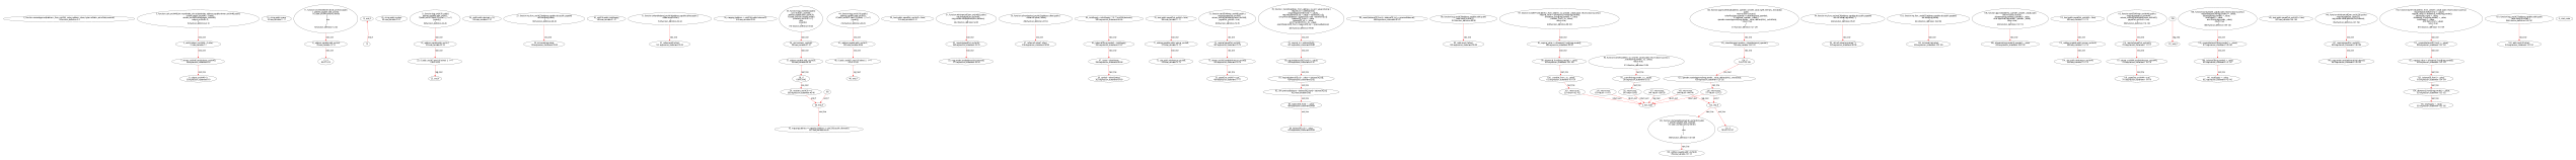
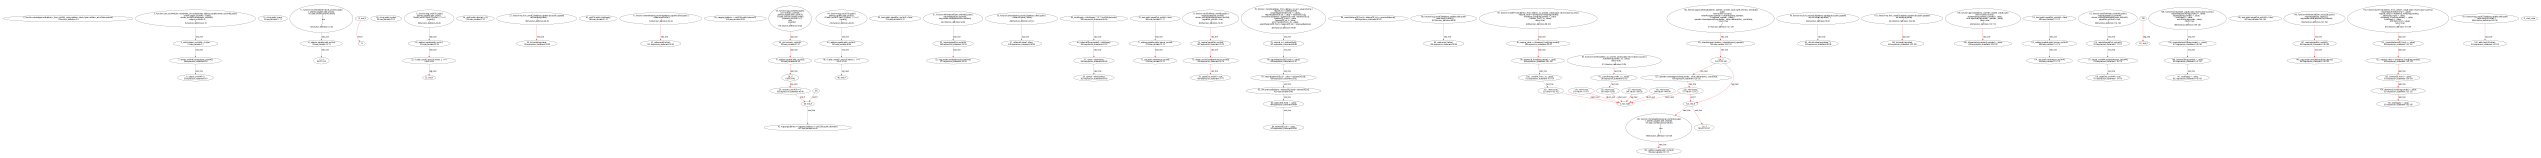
  digraph {
    fontname="Open Sans"
    node [fontname="Open Sans" type_label=expression_statement]
    edge [color=red controlflow_type=next_line edge_type=CFG_edge fontname="Open Sans"]
    n1 [label="2_ function receiveApproval(address _from, uint256 _value, address _token, bytes calldata _extraData) external;\n13-function_definition-3-3" method="receiveApproval(address _from,uint256 _value,address _token,bytes calldata _extraData)" type_label=function_definition]
    n2 [label="5_ function cash_unchk46(uint roundIndex, uint subpotIndex, address payable winner_unchk46) public{\n        uint64 subpot_unchk46 = 3 ether;\n        winner_unchk46.send(subpot_unchk46);   \n        subpot_unchk46= 0;\n}\n35-function_definition-6-10" method="cash_unchk46(uint roundIndex,uint subpotIndex,address payable winner_unchk46)" type_label=function_definition]
    n3 [label="6_ uint64 subpot_unchk46 = 3 ether;\n51-new_variable-7-7" method="cash_unchk46(uint roundIndex,uint subpotIndex,address payable winner_unchk46)" type_label=new_variable]
    n4 [label="7_ winner_unchk46.send(subpot_unchk46);\n58-expression_statement-8-8" method="cash_unchk46(uint roundIndex,uint subpotIndex,address payable winner_unchk46)"]
    n5 [label="8_ subpot_unchk46= 0;\n65-expression_statement-9-9" method="cash_unchk46(uint roundIndex,uint subpotIndex,address payable winner_unchk46)"]
    n6 [label="10_ string public name;\n69-new_variable-11-11" type_label=new_variable]
    n7 [label="11_ function UncheckedExternalCall_unchk4 () public\n{  address payable addr_unchk4;\n   if (! addr_unchk4.send (42 ether))  \n      { \n      }\n	else\n      { \n      }\n}\n74-function_definition-12-20" method="UncheckedExternalCall_unchk4()" type_label=function_definition]
    n8 [label="12_ address payable addr_unchk4;\n78-new_variable-13-13" method="UncheckedExternalCall_unchk4()" type_label=new_variable]
    n9 [label="13_ if\n83-if-14-19" method="UncheckedExternalCall_unchk4()" type_label=if]
    n10 [label="13_ end_if" method="UncheckedExternalCall_unchk4()" type_label=end_if]
    n11 [label="20_ string public symbol;\n94-new_variable-21-21" type_label=new_variable]
    n12 [label="21_ function bug_unchk7() public{\naddress payable addr_unchk7;\nif (!addr_unchk7.send (10 ether) || 1==1)\n	{revert();}\n}\n99-function_definition-22-26" method="bug_unchk7()" type_label=function_definition]
    n13 [label="22_ address payable addr_unchk7;\n103-new_variable-23-23" method="bug_unchk7()" type_label=new_variable]
    n14 [label="23_ if_!addr_unchk7.send (10 ether) || 1==1\n108-if-24-25" method="bug_unchk7()" type_label=if]
    n15 [label="23_ end_if" method="bug_unchk7()" type_label=end_if]
    n16 [label="26_ uint8 public decimals = 18;\n124-new_variable-27-27" type_label=new_variable]
    n17 [label="27_ function my_func_unchk23(address payable dst) public payable{\n        dst.send(msg.value);\n    }\n130-function_definition-28-30" method="my_func_unchk23(address payable dst)" type_label=function_definition]
    n18 [label="28_ dst.send(msg.value);\n139-expression_statement-29-29" method="my_func_unchk23(address payable dst)"]
    n19 [label="30_ uint256 public totalSupply;\n148-new_variable-31-31" type_label=new_variable]
    n20 [label="31_ function unhandledsend_unchk14(address payable callee) public {\n    callee.send(5 ether);\n  }\n153-function_definition-32-34" method="unhandledsend_unchk14(address payable callee)" type_label=function_definition]
    n21 [label="32_ callee.send(5 ether);\n161-expression_statement-33-33" method="unhandledsend_unchk14(address payable callee)"]
    n22 [label="34_ mapping (address => uint256) public balanceOf;\n169-new_variable-35-35" type_label=new_variable]
    n23 [label="35_ function bug_unchk30() public{\nuint receivers_unchk30;\naddress payable addr_unchk30;\nif (!addr_unchk30.send(42 ether))\n	{receivers_unchk30 +=1;}\nelse\n	{revert();}\n}\n176-function_definition-36-43" method="bug_unchk30()" type_label=function_definition]
    n24 [label="36_ uint receivers_unchk30;\n180-new_variable-37-37" method="bug_unchk30()" type_label=new_variable]
    n25 [label="37_ address payable addr_unchk30;\n185-new_variable-38-38" method="bug_unchk30()" type_label=new_variable]
    n26 [label="38_ if\n190-if-39-42" method="bug_unchk30()" type_label=if]
    n27 [label="39_ receivers_unchk30 +=1;\n200-expression_statement-40-40" method="bug_unchk30()"]
    n28 [label="38_ end_if" method="bug_unchk30()" type_label=end_if]
    n29 [label="43_ mapping (address => mapping (address => uint256)) public allowance;\n207-new_variable-44-44" type_label=new_variable]
    n30 [label="44_ function bug_unchk31() public{\naddress payable addr_unchk31;\nif (!addr_unchk31.send (10 ether) || 1==1)\n	{revert();}\n}\n216-function_definition-45-49" method="bug_unchk31()" type_label=function_definition]
    n31 [label="45_ address payable addr_unchk31;\n220-new_variable-46-46" method="bug_unchk31()" type_label=new_variable]
    n32 [label="46_ if_!addr_unchk31.send (10 ether) || 1==1\n225-if-47-48" method="bug_unchk31()" type_label=if]
    n33 [label="46_ end_if" method="bug_unchk31()" type_label=end_if]
    n34 [label="50_ bool public payedOut_unchk45 = false;\n255-new_variable-51-51" type_label=new_variable]
    n35 [label="51_ function withdrawLeftOver_unchk45() public {\n        require(payedOut_unchk45);\n        msg.sender.send(address(this).balance);\n    }\n262-function_definition-52-55" method="withdrawLeftOver_unchk45()" type_label=function_definition]
    n36 [label="52_ require(payedOut_unchk45);\n266-expression_statement-53-53" method="withdrawLeftOver_unchk45()"]
    n37 [label="53_ msg.sender.send(address(this).balance);\n271-expression_statement-54-54" method="withdrawLeftOver_unchk45()"]
    n38 [label="56_ function callnotchecked_unchk13(address callee) public {\n    callee.call.value(1 ether);\n  }\n298-function_definition-57-59" method="callnotchecked_unchk13(address callee)" type_label=function_definition]
    n39 [label="57_ callee.call.value(1 ether);\n306-expression_statement-58-58" method="callnotchecked_unchk13(address callee)"]
    n40 [label="65_ totalSupply = initialSupply * 10 ** uint256(decimals);\n340-expression_statement-66-66"]
    n41 [label="66_ balanceOf[msg.sender] = totalSupply;\n350-expression_statement-67-67"]
    n42 [label="67_ name = tokenName;\n358-expression_statement-68-68"]
    n43 [label="68_ symbol = tokenSymbol;\n362-expression_statement-69-69"]
    n44 [label="70_ bool public payedOut_unchk8 = false;\n366-new_variable-71-71" type_label=new_variable]
    n45 [label="71_ address payable public winner_unchk8;\n373-new_variable-72-72" type_label=new_variable]
    n46 [label="72_ uint public winAmount_unchk8;\n378-new_variable-73-73" type_label=new_variable]
    n47 [label="73_ function sendToWinner_unchk8() public {\n        require(!payedOut_unchk8);\n        winner_unchk8.send(winAmount_unchk8);\n        payedOut_unchk8 = true;\n    }\n383-function_definition-74-78" method="sendToWinner_unchk8()" type_label=function_definition]
    n48 [label="74_ require(!payedOut_unchk8);\n387-expression_statement-75-75" method="sendToWinner_unchk8()"]
    n49 [label="75_ winner_unchk8.send(winAmount_unchk8);\n393-expression_statement-76-76" method="sendToWinner_unchk8()"]
    n50 [label="76_ payedOut_unchk8 = true;\n400-expression_statement-77-77" method="sendToWinner_unchk8()"]
    n51 [label="78_ function _transfer(address _from, address _to, uint _value) internal {\n        require(_to != address(0x0));\n        require(balanceOf[_from] >= _value);\n        require(balanceOf[_to] + _value >= balanceOf[_to]);\n        uint previousBalances = balanceOf[_from] + balanceOf[_to];\n        balanceOf[_from] -= _value;\n        balanceOf[_to] += _value;\n        emit Transfer(_from, _to, _value);\n        assert(balanceOf[_from] + balanceOf[_to] == previousBalances);\n    }\n405-function_definition-79-88" method="_transfer(address _from,address _to,uint _value)" type_label=function_definition]
    n52 [label="79_ require(_to != address(0x0));\n421-expression_statement-80-80" method="_transfer(address _from,address _to,uint _value)"]
    n53 [label="80_ require(balanceOf[_from] >= _value);\n430-expression_statement-81-81" method="_transfer(address _from,address _to,uint _value)"]
    n54 [label="81_ require(balanceOf[_to] + _value >= balanceOf[_to]);\n439-expression_statement-82-82" method="_transfer(address _from,address _to,uint _value)"]
    n55 [label="82_ uint previousBalances = balanceOf[_from] + balanceOf[_to];\n452-new_variable-83-83" method="_transfer(address _from,address _to,uint _value)" type_label=new_variable]
    n56 [label="83_ balanceOf[_from] -= _value;\n464-expression_statement-84-84" method="_transfer(address _from,address _to,uint _value)"]
    n57 [label="84_ balanceOf[_to] += _value;\n470-expression_statement-85-85" method="_transfer(address _from,address _to,uint _value)"]
    n58 [label="86_ assert(balanceOf[_from] + balanceOf[_to] == previousBalances);\n484-expression_statement-87-87" method="_transfer(address _from,address _to,uint _value)"]
    n59 [label="88_ function bug_unchk39(address payable addr) public\n      {addr.send (4 ether); }\n497-function_definition-89-90" method="bug_unchk39(address payable addr)" type_label=function_definition]
    n60 [label="89_ addr.send (4 ether);\n505-expression_statement-90-90" method="bug_unchk39(address payable addr)"]
    n61 [label="90_ function transfer(address _to, uint256 _value) public returns (bool success) {\n        _transfer(msg.sender, _to, _value);\n        return true;\n    }\n513-function_definition-91-94" method="transfer(address _to,uint256 _value)" type_label=function_definition]
    n62 [label="91_ _transfer(msg.sender, _to, _value);\n530-expression_statement-92-92" method="transfer(address _to,uint256 _value)"]
    n63 [label="92_ return true;\n541-return-93-93" method="transfer(address _to,uint256 _value)" type_label=return]
    n64 [label="0_ exit_node" type_label=exit]
    n65 [label="94_ function my_func_uncheck36(address payable dst) public payable{\n        dst.call.value(msg.value)(\"\");\n    }\n544-function_definition-95-97" method="my_func_uncheck36(address payable dst)" type_label=function_definition]
    n66 [label="95_ dst.call.value(msg.value)(\"\");\n553-expression_statement-96-96" method="my_func_uncheck36(address payable dst)"]
    n67 [label="97_ function transferFrom(address _from, address _to, uint256 _value) public returns (bool success) {\n        require(_value <= allowance[_from][msg.sender]);      \n        allowance[_from][msg.sender] -= _value;\n        _transfer(_from, _to, _value);\n        return true;\n    }\n568-function_definition-98-103" method="transferFrom(address _from,address _to,uint256 _value)" type_label=function_definition]
    n68 [label="98_ require(_value <= allowance[_from][msg.sender]);\n589-expression_statement-99-99" method="transferFrom(address _from,address _to,uint256 _value)"]
    n69 [label="99_ allowance[_from][msg.sender] -= _value;\n602-expression_statement-100-100" method="transferFrom(address _from,address _to,uint256 _value)"]
    n70 [label="100_ _transfer(_from, _to, _value);\n612-expression_statement-101-101" method="transferFrom(address _from,address _to,uint256 _value)"]
    n71 [label="101_ return true;\n621-return-102-102" method="transferFrom(address _from,address _to,uint256 _value)" type_label=return]
    n72 [label="103_ function my_func_unchk35(address payable dst) public payable{\n        dst.send(msg.value);\n    }\n624-function_definition-104-106" method="my_func_unchk35(address payable dst)" type_label=function_definition]
    n73 [label="104_ dst.send(msg.value);\n633-expression_statement-105-105" method="my_func_unchk35(address payable dst)"]
    n74 [label="106_ function approve(address _spender, uint256 _value) public\n        returns (bool success) {\n        allowance[msg.sender][_spender] = _value;\n        emit Approval(msg.sender, _spender, _value);\n        return true;\n    }\n642-function_definition-107-112" method="approve(address _spender,uint256 _value)" type_label=function_definition]
    n75 [label="108_ allowance[msg.sender][_spender] = _value;\n659-expression_statement-109-109" method="approve(address _spender,uint256 _value)"]
    n76 [label="110_ return true;\n679-return-111-111" method="approve(address _spender,uint256 _value)" type_label=return]
    n77 [label="112_ bool public payedOut_unchk44 = false;\n682-new_variable-113-113" type_label=new_variable]
    n78 [label="113_ address payable public winner_unchk44;\n689-new_variable-114-114" type_label=new_variable]
    n79 [label="114_ uint public winAmount_unchk44;\n694-new_variable-115-115" type_label=new_variable]
    n80 [label="115_ function sendToWinner_unchk44() public {\n        require(!payedOut_unchk44);\n        winner_unchk44.send(winAmount_unchk44);\n        payedOut_unchk44 = true;\n    }\n699-function_definition-116-120" method="sendToWinner_unchk44()" type_label=function_definition]
    n81 [label="116_ require(!payedOut_unchk44);\n703-expression_statement-117-117" method="sendToWinner_unchk44()"]
    n82 [label="117_ winner_unchk44.send(winAmount_unchk44);\n709-expression_statement-118-118" method="sendToWinner_unchk44()"]
    n83 [label="118_ payedOut_unchk44 = true;\n716-expression_statement-119-119" method="sendToWinner_unchk44()"]
    n84 [label="120_ function approveAndCall(address _spender, uint256 _value, bytes memory _extraData)\n        public\n        returns (bool success) {\n        tokenRecipient spender = tokenRecipient(_spender);\n        if (approve(_spender, _value)) {\n            spender.receiveApproval(msg.sender, _value, address(this), _extraData);\n            return true;\n        }\n    }\n721-function_definition-121-129" method="approveAndCall(address _spender,uint256 _value,bytes memory _extraData)" type_label=function_definition]
    n85 [label="123_ tokenRecipient spender = tokenRecipient(_spender);\n742-new_variable-124-124" method="approveAndCall(address _spender,uint256 _value,bytes memory _extraData)" type_label=new_variable]
    n86 [label="124_ if\n752-if-125-128" method="approveAndCall(address _spender,uint256 _value,bytes memory _extraData)" type_label=if]
    n87 [label="124_ end_if" method="approveAndCall(address _spender,uint256 _value,bytes memory _extraData)" type_label=end_if]
    n88 [label="125_ spender.receiveApproval(msg.sender, _value, address(this), _extraData);\n760-expression_statement-126-126" method="approveAndCall(address _spender,uint256 _value,bytes memory _extraData)"]
    n89 [label="129_ function UncheckedExternalCall_unchk40 () public\n{  address payable addr_unchk40;\n   if (! addr_unchk40.send (2 ether))  \n      { \n      }\n	else\n      { \n      }\n}\n780-function_definition-130-138" method="UncheckedExternalCall_unchk40()" type_label=function_definition]
    n90 [label="131_ if\n789-if-132-137" method="UncheckedExternalCall_unchk40()" type_label=if]
    n91 [label="126_ return true;\n777-return-127-127" method="approveAndCall(address _spender,uint256 _value,bytes memory _extraData)" type_label=return]
    n92 [label="130_ address payable addr_unchk40;\n784-new_variable-131-131" method="UncheckedExternalCall_unchk40()" type_label=new_variable]
    n93 [label="131_ end_if" method="UncheckedExternalCall_unchk40()" type_label=end_if]
    n94 [label="138_ function burn(uint256 _value) public returns (bool success) {\n        require(balanceOf[msg.sender] >= _value);    \n        balanceOf[msg.sender] -= _value;             \n        totalSupply -= _value;                       \n        emit Burn(msg.sender, _value);\n        return true;\n    }\n800-function_definition-139-145" method="burn(uint256 _value)" type_label=function_definition]
    n95 [label="139_ require(balanceOf[msg.sender] >= _value);\n813-expression_statement-140-140" method="burn(uint256 _value)"]
    n96 [label="140_ balanceOf[msg.sender] -= _value;\n824-expression_statement-141-141" method="burn(uint256 _value)"]
    n97 [label="141_ totalSupply -= _value;\n832-expression_statement-142-142" method="burn(uint256 _value)"]
    n98 [label="143_ return true;\n844-return-144-144" method="burn(uint256 _value)" type_label=return]
    n99 [label="145_ bool public payedOut_unchk33 = false;\n847-new_variable-146-146" type_label=new_variable]
    n100 [label="146_ function withdrawLeftOver_unchk33() public {\n        require(payedOut_unchk33);\n        msg.sender.send(address(this).balance);\n    }\n854-function_definition-147-150" method="withdrawLeftOver_unchk33()" type_label=function_definition]
    n101 [label="147_ require(payedOut_unchk33);\n858-expression_statement-148-148" method="withdrawLeftOver_unchk33()"]
    n102 [label="148_ msg.sender.send(address(this).balance);\n863-expression_statement-149-149" method="withdrawLeftOver_unchk33()"]
    n103 [label="150_ function burnFrom(address _from, uint256 _value) public returns (bool success) {\n        require(balanceOf[_from] >= _value);                 \n        require(_value <= allowance[_from][msg.sender]);     \n        balanceOf[_from] -= _value;                          \n        allowance[_from][msg.sender] -= _value;              \n        totalSupply -= _value;                               \n        emit Burn(_from, _value);\n        return true;\n    }\n876-function_definition-151-159" method="burnFrom(address _from,uint256 _value)" type_label=function_definition]
    n104 [label="151_ require(balanceOf[_from] >= _value);\n893-expression_statement-152-152" method="burnFrom(address _from,uint256 _value)"]
    n105 [label="152_ require(_value <= allowance[_from][msg.sender]);\n902-expression_statement-153-153" method="burnFrom(address _from,uint256 _value)"]
    n106 [label="153_ balanceOf[_from] -= _value;\n915-expression_statement-154-154" method="burnFrom(address _from,uint256 _value)"]
    n107 [label="154_ allowance[_from][msg.sender] -= _value;\n921-expression_statement-155-155" method="burnFrom(address _from,uint256 _value)"]
    n108 [label="155_ totalSupply -= _value;\n931-expression_statement-156-156" method="burnFrom(address _from,uint256 _value)"]
    n109 [label="157_ return true;\n941-return-158-158" method="burnFrom(address _from,uint256 _value)" type_label=return]
    n110 [label="159_ function bug_unchk27(address payable addr) public\n      {addr.send (42 ether); }\n944-function_definition-160-161" method="bug_unchk27(address payable addr)" type_label=function_definition]
    n111 [label="160_ addr.send (42 ether);\n952-expression_statement-161-161" method="bug_unchk27(address payable addr)"]
    n112 [label="0_ start_node" type_label=start]
    n113 [label=13 type_label=""]
    205 [type_label=""]
    799 [type_label=""]
    n2 -> n3 [label=next_line]
    n3 -> n4 [label=next_line]
    n4 -> n5 [label=next_line]
    n7 -> n8 [label=next_line]
    n8 -> n9 [label=next_line]
    n12 -> n13 [label=next_line]
    n13 -> n14 [label=next_line]
    n14 -> n15 [controlflow_type=neg_next label=neg_next]
    n17 -> n18 [label=next_line]
    n20 -> n21 [label=next_line]
    n23 -> n24 [label=next_line]
    n24 -> n25 [label=next_line]
    n25 -> n26 [label=next_line]
    n26 -> n27 [controlflow_type=pos_next label=pos_next]
    n27 -> n28 [controlflow_type=end_if label=end_if]
    n28 -> n29 [label=next_line]
    n30 -> n31 [label=next_line]
    n31 -> n32 [label=next_line]
    n32 -> n33 [controlflow_type=neg_next label=neg_next]
    n35 -> n36 [label=next_line]
    n36 -> n37 [label=next_line]
    n38 -> n39 [label=next_line]
    n40 -> n41 [label=next_line]
    n41 -> n42 [label=next_line]
    n42 -> n43 [label=next_line]
    n44 -> n45 [label=next_line]
    n45 -> n46 [label=next_line]
    n47 -> n48 [label=next_line]
    n48 -> n49 [label=next_line]
    n49 -> n50 [label=next_line]
    n51 -> n52 [label=next_line]
    n52 -> n53 [label=next_line]
    n53 -> n54 [label=next_line]
    n54 -> n55 [label=next_line]
    n55 -> n56 [label=next_line]
    n56 -> n57 [label=next_line]
    n59 -> n60 [label=next_line]
    n61 -> n62 [label=next_line]
    n62 -> n63 [label=next_line]
    n63 -> n64 [controlflow_type=return_exit label=return_exit]
    n65 -> n66 [label=next_line]
    n67 -> n68 [label=next_line]
    n68 -> n69 [label=next_line]
    n69 -> n70 [label=next_line]
    n70 -> n71 [label=next_line]
    n71 -> n64 [controlflow_type=return_exit label=return_exit]
    n72 -> n73 [label=next_line]
    n74 -> n75 [label=next_line]
    n76 -> n64 [controlflow_type=return_exit label=return_exit]
    n77 -> n78 [label=next_line]
    n78 -> n79 [label=next_line]
    n80 -> n81 [label=next_line]
    n81 -> n82 [label=next_line]
    n82 -> n83 [label=next_line]
    n84 -> n85 [label=next_line]
    n85 -> n86 [label=next_line]
-   n98 -> n87 [controlflow_type=neg_next label=neg_next]
+   n86 -> n87 [controlflow_type=neg_next label=neg_next]
    n86 -> n88 [controlflow_type=pos_next label=pos_next]
    n87 -> n89 [label=next_line]
    n87 -> n90 [label=next_line]
    n88 -> n91 [label=next_line]
    n89 -> n92 [label=next_line]
    n91 -> n64 [controlflow_type=return_exit label=return_exit]
    n91 -> n87 [controlflow_type=end_if label=end_if]
    n94 -> n95 [label=next_line]
    n95 -> n96 [label=next_line]
    n96 -> n97 [label=next_line]
    n98 -> n64 [controlflow_type=return_exit label=return_exit]
    n100 -> n101 [label=next_line]
    n101 -> n102 [label=next_line]
    n103 -> n104 [label=next_line]
    n104 -> n105 [label=next_line]
    n105 -> n106 [label=next_line]
    n106 -> n107 [label=next_line]
    n107 -> n108 [label=next_line]
    n109 -> n64 [controlflow_type=return_exit label=neg_next]
    n110 -> n111 [label=next_line]
-   n113 -> n10 [controlflow_type=end_if label=end_if]
+   n10 -> n113 [controlflow_type=end_if label=end_if]
    205 -> n28 [controlflow_type=end_if label=end_if]
    799 -> n93 [controlflow_type=end_if label=neg_next]
  }
